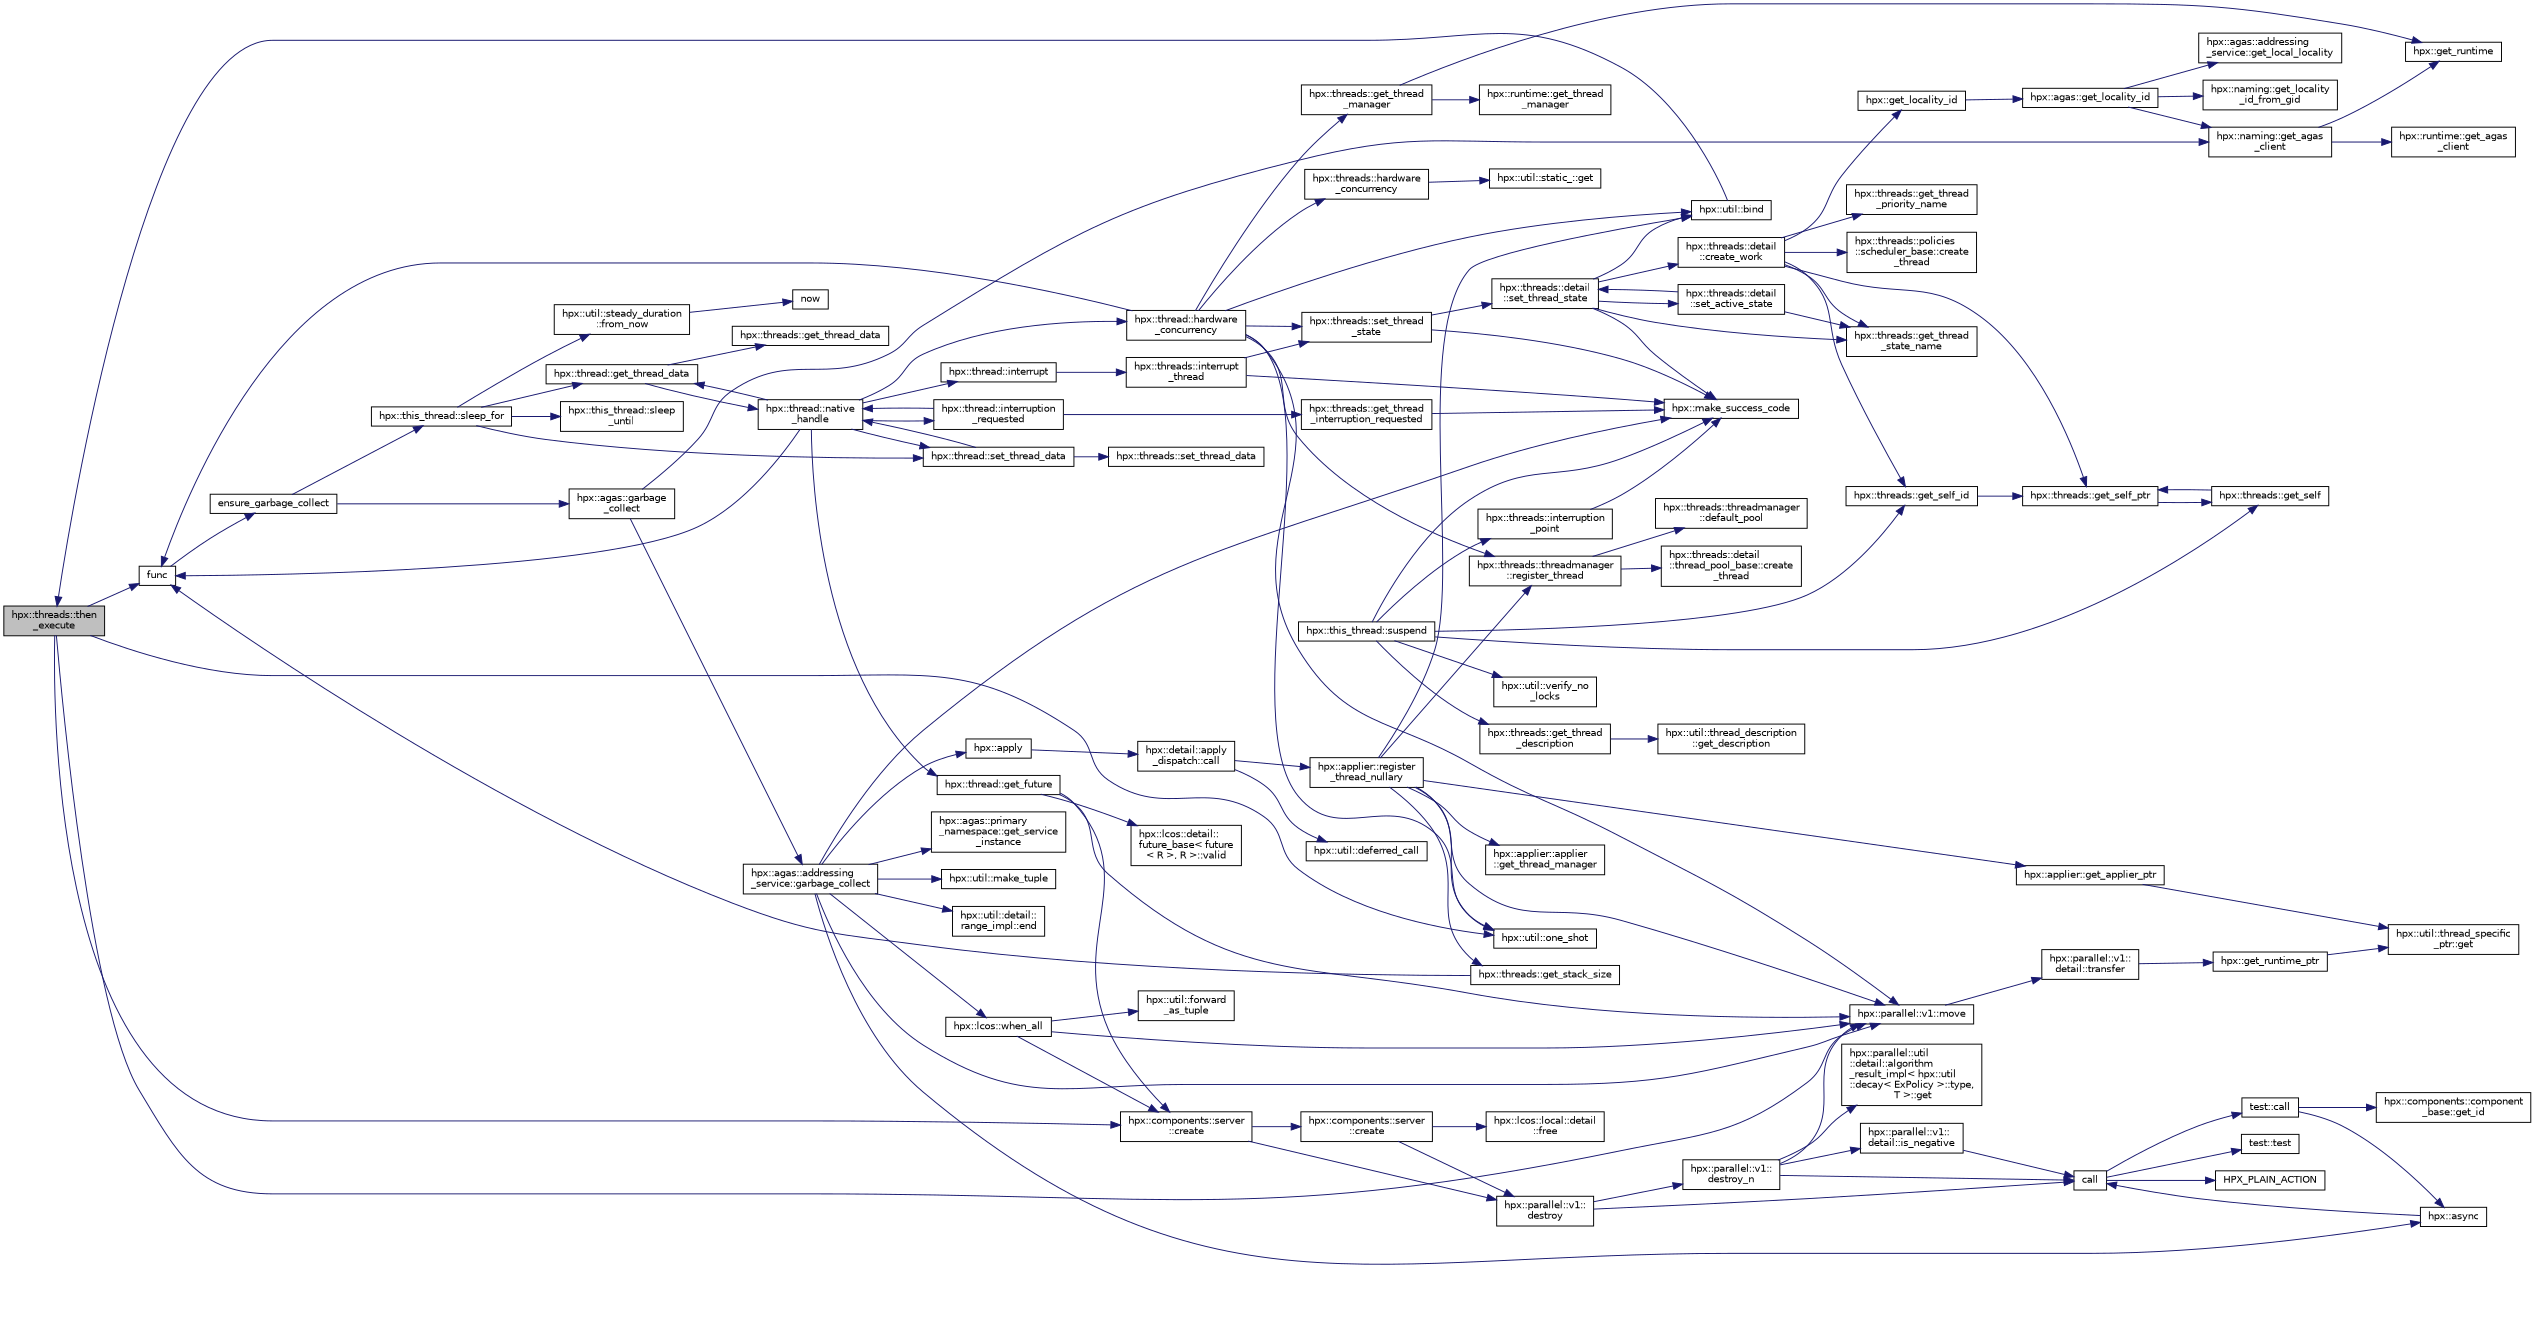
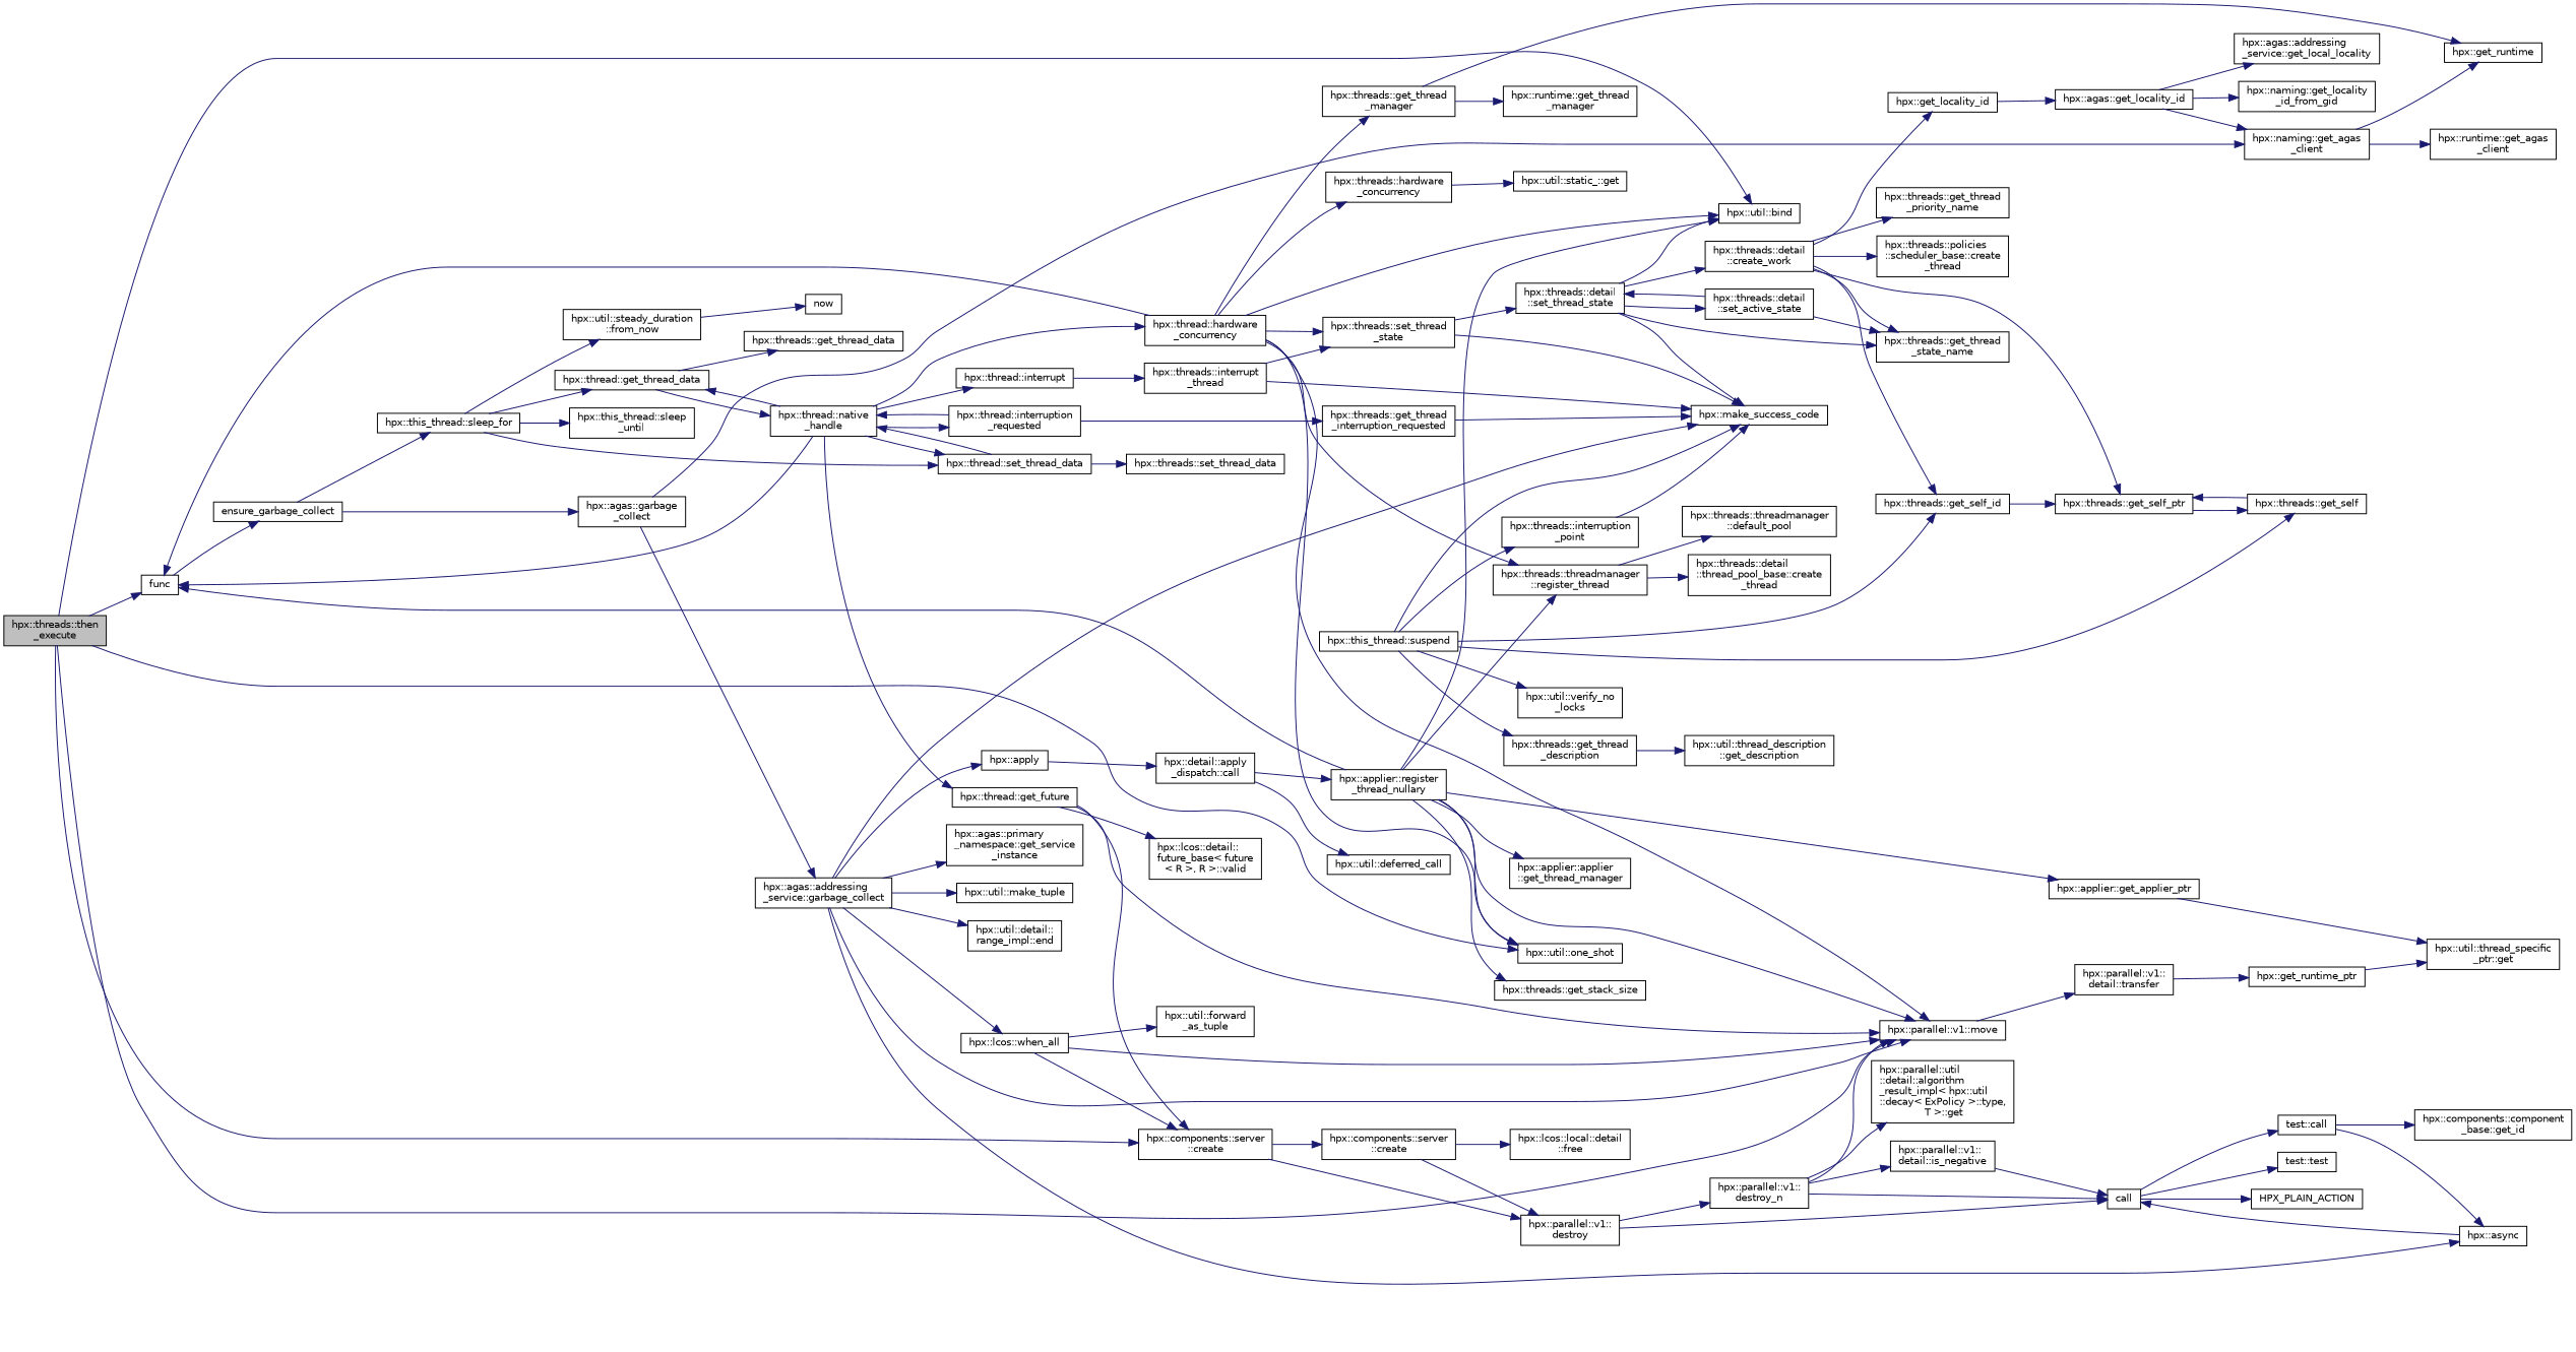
  digraph {
    rankdir=LR
    node [color=black fillcolor=white fontname=Helvetica fontsize=10 shape=record style=filled]
    edge [color=midnightblue fontname=Helvetica fontsize=10 labelfontname=Helvetica labelfontsize=10 style=solid]
    n1 [fillcolor=grey75 fontcolor=black height=0.2 label="hpx::threads::then\l_execute" width=0.4]
    n2 [height=0.2 label=func width=0.4]
    n3 [height=0.2 label="hpx::util::bind" width=0.4]
    n4 [height=0.2 label="hpx::util::one_shot" width=0.4]
    n5 [height=0.2 label="hpx::parallel::v1::move" width=0.4]
    n6 [height=0.2 label="hpx::components::server\l::create" width=0.4]
    n7 [height=0.2 label=ensure_garbage_collect width=0.4]
    n8 [height=0.2 label="hpx::parallel::v1::\ldetail::transfer" width=0.4]
    n9 [height=0.2 label="hpx::components::server\l::create" width=0.4]
    n10 [height=0.2 label="hpx::parallel::v1::\ldestroy" width=0.4]
    n11 [height=0.2 label="hpx::this_thread::sleep_for" width=0.4]
    n12 [height=0.2 label="hpx::agas::garbage\l_collect" width=0.4]
    n13 [height=0.2 label="hpx::this_thread::sleep\l_until" width=0.4]
    n14 [height=0.2 label="hpx::util::steady_duration\l::from_now" width=0.4]
    n15 [height=0.2 label="hpx::thread::get_thread_data" width=0.4]
    n16 [height=0.2 label="hpx::thread::set_thread_data" width=0.4]
    n17 [height=0.2 label="hpx::naming::get_agas\l_client" width=0.4]
    n18 [height=0.2 label="hpx::agas::addressing\l_service::garbage_collect" width=0.4]
    n19 [height=0.2 label=now width=0.4]
    n20 [height=0.2 label="hpx::threads::get_thread_data" width=0.4]
    n21 [height=0.2 label="hpx::thread::native\l_handle" width=0.4]
    n22 [height=0.2 label="hpx::threads::set_thread_data" width=0.4]
    n23 [height=0.2 label="hpx::this_thread::suspend" width=0.4]
    n24 [height=0.2 label="hpx::threads::get_self" width=0.4]
    n25 [height=0.2 label="hpx::threads::get_self_id" width=0.4]
    n26 [height=0.2 label="hpx::threads::interruption\l_point" width=0.4]
    n27 [height=0.2 label="hpx::make_success_code" width=0.4]
    n28 [height=0.2 label="hpx::util::verify_no\l_locks" width=0.4]
    n29 [height=0.2 label="hpx::threads::get_thread\l_description" width=0.4]
    n30 [height=0.2 label="hpx::threads::get_self_ptr" width=0.4]
    n31 [height=0.2 label="hpx::util::thread_description\l::get_description" width=0.4]
    n32 [height=0.2 label="hpx::thread::hardware\l_concurrency" width=0.4]
    n33 [height=0.2 label="hpx::thread::interrupt" width=0.4]
    n34 [height=0.2 label="hpx::thread::interruption\l_requested" width=0.4]
    n35 [height=0.2 label="hpx::thread::get_future" width=0.4]
    n36 [height=0.2 label="hpx::threads::hardware\l_concurrency" width=0.4]
    n37 [height=0.2 label="hpx::threads::get_thread\l_manager" width=0.4]
    n38 [height=0.2 label="hpx::threads::threadmanager\l::register_thread" width=0.4]
    n39 [height=0.2 label="hpx::threads::set_thread\l_state" width=0.4]
    n40 [height=0.2 label="hpx::threads::interrupt\l_thread" width=0.4]
    n41 [height=0.2 label="hpx::threads::get_thread\l_interruption_requested" width=0.4]
    n42 [height=0.2 label="hpx::lcos::detail::\lfuture_base\< future\l\< R \>, R \>::valid" width=0.4]
    n43 [height=0.2 label="hpx::util::static_::get" width=0.4]
    n44 [height=0.2 label="hpx::get_runtime" width=0.4]
    n45 [height=0.2 label="hpx::runtime::get_thread\l_manager" width=0.4]
    n46 [height=0.2 label="hpx::threads::threadmanager\l::default_pool" width=0.4]
    n47 [height=0.2 label="hpx::threads::detail\l::thread_pool_base::create\l_thread" width=0.4]
    n48 [height=0.2 label="hpx::threads::detail\l::set_thread_state" width=0.4]
    n49 [height=0.2 label="hpx::get_runtime_ptr" width=0.4]
    n50 [height=0.2 label="hpx::threads::get_thread\l_state_name" width=0.4]
    n51 [height=0.2 label="hpx::threads::detail\l::set_active_state" width=0.4]
    n52 [height=0.2 label="hpx::threads::detail\l::create_work" width=0.4]
    n53 [height=0.2 label="hpx::threads::get_thread\l_priority_name" width=0.4]
    n54 [height=0.2 label="hpx::get_locality_id" width=0.4]
    n55 [height=0.2 label="hpx::threads::policies\l::scheduler_base::create\l_thread" width=0.4]
    n56 [height=0.2 label="hpx::agas::get_locality_id" width=0.4]
    n57 [height=0.2 label="hpx::agas::addressing\l_service::get_local_locality" width=0.4]
    n58 [height=0.2 label="hpx::naming::get_locality\l_id_from_gid" width=0.4]
    n59 [height=0.2 label="hpx::util::thread_specific\l_ptr::get" width=0.4]
    n60 [height=0.2 label="hpx::runtime::get_agas\l_client" width=0.4]
    n61 [height=0.2 label="hpx::lcos::local::detail\l::free" width=0.4]
    n62 [height=0.2 label=call width=0.4]
    n63 [height=0.2 label="hpx::parallel::v1::\ldestroy_n" width=0.4]
    n64 [height=0.2 label="test::test" width=0.4]
    n65 [height=0.2 label=HPX_PLAIN_ACTION width=0.4]
    n66 [height=0.2 label="test::call" width=0.4]
    n67 [height=0.2 label="hpx::parallel::v1::\ldetail::is_negative" width=0.4]
    n68 [height=0.2 label="hpx::parallel::util\l::detail::algorithm\l_result_impl\< hpx::util\l::decay\< ExPolicy \>::type,\l T \>::get" width=0.4]
    n69 [height=0.2 label="hpx::async" width=0.4]
    n70 [height=0.2 label="hpx::components::component\l_base::get_id" width=0.4]
    n71 [height=0.2 label="hpx::agas::primary\l_namespace::get_service\l_instance" width=0.4]
    n72 [height=0.2 label="hpx::util::make_tuple" width=0.4]
    n73 [height=0.2 label="hpx::util::detail::\lrange_impl::end" width=0.4]
    n74 [height=0.2 label="hpx::apply" width=0.4]
    n75 [height=0.2 label="hpx::lcos::when_all" width=0.4]
    n76 [height=0.2 label="hpx::detail::apply\l_dispatch::call" width=0.4]
    n77 [height=0.2 label="hpx::util::forward\l_as_tuple" width=0.4]
    n78 [height=0.2 label="hpx::applier::register\l_thread_nullary" width=0.4]
    n79 [height=0.2 label="hpx::util::deferred_call" width=0.4]
    n80 [height=0.2 label="hpx::applier::get_applier_ptr" width=0.4]
    n81 [height=0.2 label="hpx::threads::get_stack_size" width=0.4]
    n82 [height=0.2 label="hpx::applier::applier\l::get_thread_manager" width=0.4]
    n1 -> n2
-   n3 -> n1
+   n1 -> n3
    n1 -> n4
    n1 -> n5
    n1 -> n6
    n2 -> n7
    n5 -> n8
    n6 -> n9
    n6 -> n10
    n7 -> n11
    n7 -> n12
    n8 -> n49
    n9 -> n10
    n9 -> n61
    n10 -> n62
    n10 -> n63
    n11 -> n13
    n11 -> n14
    n11 -> n15
    n11 -> n16
    n12 -> n17
    n12 -> n18
    n14 -> n19
    n15 -> n20
    n15 -> n21
    n16 -> n21
    n16 -> n22
    n17 -> n44
    n17 -> n60
    n18 -> n5
    n18 -> n27
    n18 -> n69
    n18 -> n71
    n18 -> n72
    n18 -> n73
    n18 -> n74
    n18 -> n75
    n21 -> n2
    n21 -> n15
    n21 -> n16
    n21 -> n32
    n21 -> n33
    n21 -> n34
    n21 -> n35
    n23 -> n24
    n23 -> n25
    n23 -> n26
    n23 -> n27
    n23 -> n28
    n23 -> n29
    n24 -> n30
    n25 -> n30
    n26 -> n27
    n29 -> n31
    n30 -> n24
    n32 -> n2
    n32 -> n3
    n32 -> n4
    n32 -> n5
    n32 -> n36
    n32 -> n37
    n32 -> n38
    n32 -> n39
    n33 -> n40
    n34 -> n21
    n34 -> n41
    n35 -> n5
    n35 -> n6
    n35 -> n42
    n36 -> n43
    n37 -> n44
    n37 -> n45
    n38 -> n46
    n38 -> n47
    n39 -> n27
    n39 -> n48
    n40 -> n27
    n40 -> n39
    n41 -> n27
    n48 -> n3
    n48 -> n27
    n48 -> n50
    n48 -> n51
    n48 -> n52
    n49 -> n59
    n51 -> n48
    n51 -> n50
    n52 -> n25
    n52 -> n30
    n52 -> n50
    n52 -> n53
    n52 -> n54
    n52 -> n55
    n54 -> n56
    n56 -> n17
    n56 -> n57
    n56 -> n58
    n62 -> n64
    n62 -> n65
    n62 -> n66
    n63 -> n5
    n63 -> n62
    n63 -> n67
    n63 -> n68
    n66 -> n69
    n66 -> n70
    n67 -> n62
    n69 -> n62
    n74 -> n76
    n75 -> n5
    n75 -> n6
    n75 -> n77
    n76 -> n78
    n76 -> n79
-   n81 -> n2
+   n78 -> n2
    n78 -> n3
    n78 -> n4
    n78 -> n5
    n78 -> n38
    n78 -> n80
    n78 -> n81
    n78 -> n82
    n80 -> n59
  }
